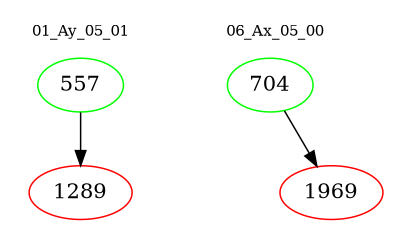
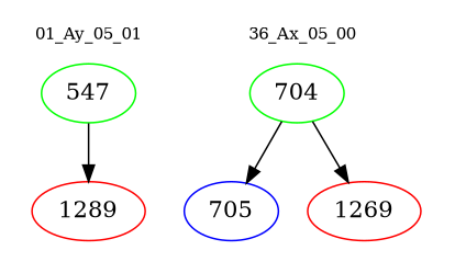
  digraph {
    node [color=green]
    edge [color=black]
-   n1 [label=557]
+   n1 [label=547]
    n2 [color=red label=1289]
    n3 [label=704]
-   n5 [color=red label=1969]
+   n4 [color=blue label=705]
+   n5 [color=red label=1269]
    subgraph cluster_1 {
      color=white
      fontsize=10
      label="01_Ay_05_01"
      n1
      n2
    }
    subgraph cluster_2 {
      color=white
      fontsize=10
-     label="06_Ax_05_00"
+     label="36_Ax_05_00"
      n3
+     n4
      n5
    }
    n1 -> n2
+   n3 -> n4
    n3 -> n5
  }
